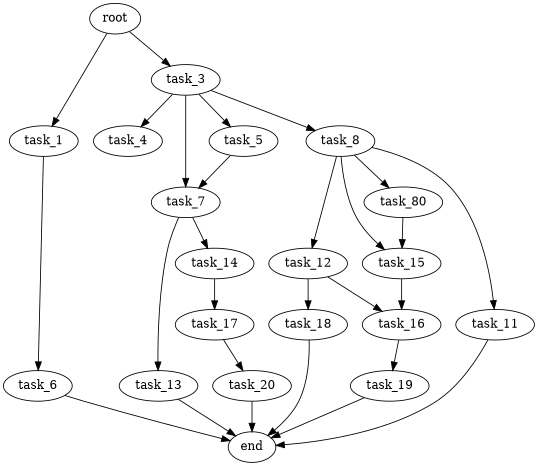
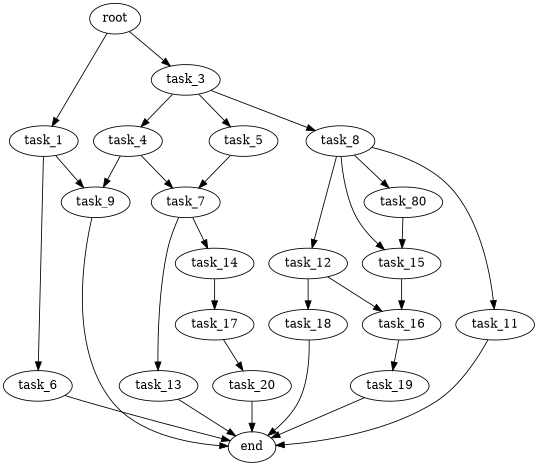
  digraph {
    root
    task_1
    task_3
    task_6
+   task_9
    task_4
    task_5
    task_7
    task_8
    end
    task_13
    task_14
    n13 [label=task_80]
    task_11
    task_12
    task_15
    task_17
    task_16
    task_18
    task_19
    task_20
    root -> task_1
    root -> task_3
    task_1 -> task_6
+   task_1 -> task_9
    task_3 -> task_4
    task_3 -> task_5
-   task_3 -> task_7
+   task_4 -> task_7
    task_3 -> task_8
    task_6 -> end
+   task_9 -> end
+   task_4 -> task_9
    task_5 -> task_7
    task_7 -> task_13
    task_7 -> task_14
    task_8 -> n13
    task_8 -> task_11
    task_8 -> task_12
    task_8 -> task_15
    task_13 -> end
    task_14 -> task_17
    n13 -> task_15
    task_11 -> end
    task_12 -> task_16
    task_12 -> task_18
    task_15 -> task_16
    task_17 -> task_20
    task_16 -> task_19
    task_18 -> end
    task_19 -> end
    task_20 -> end
  }
